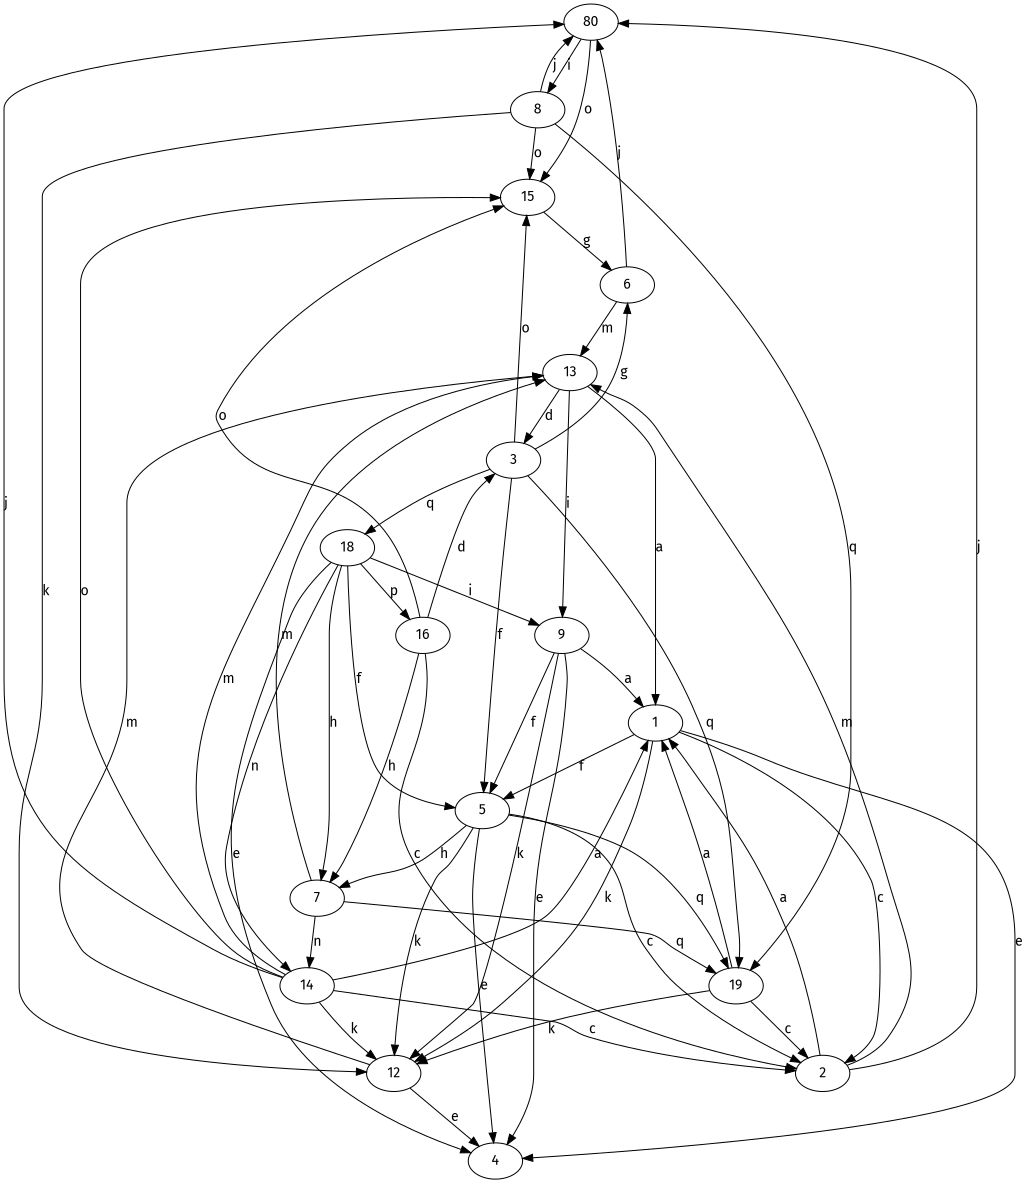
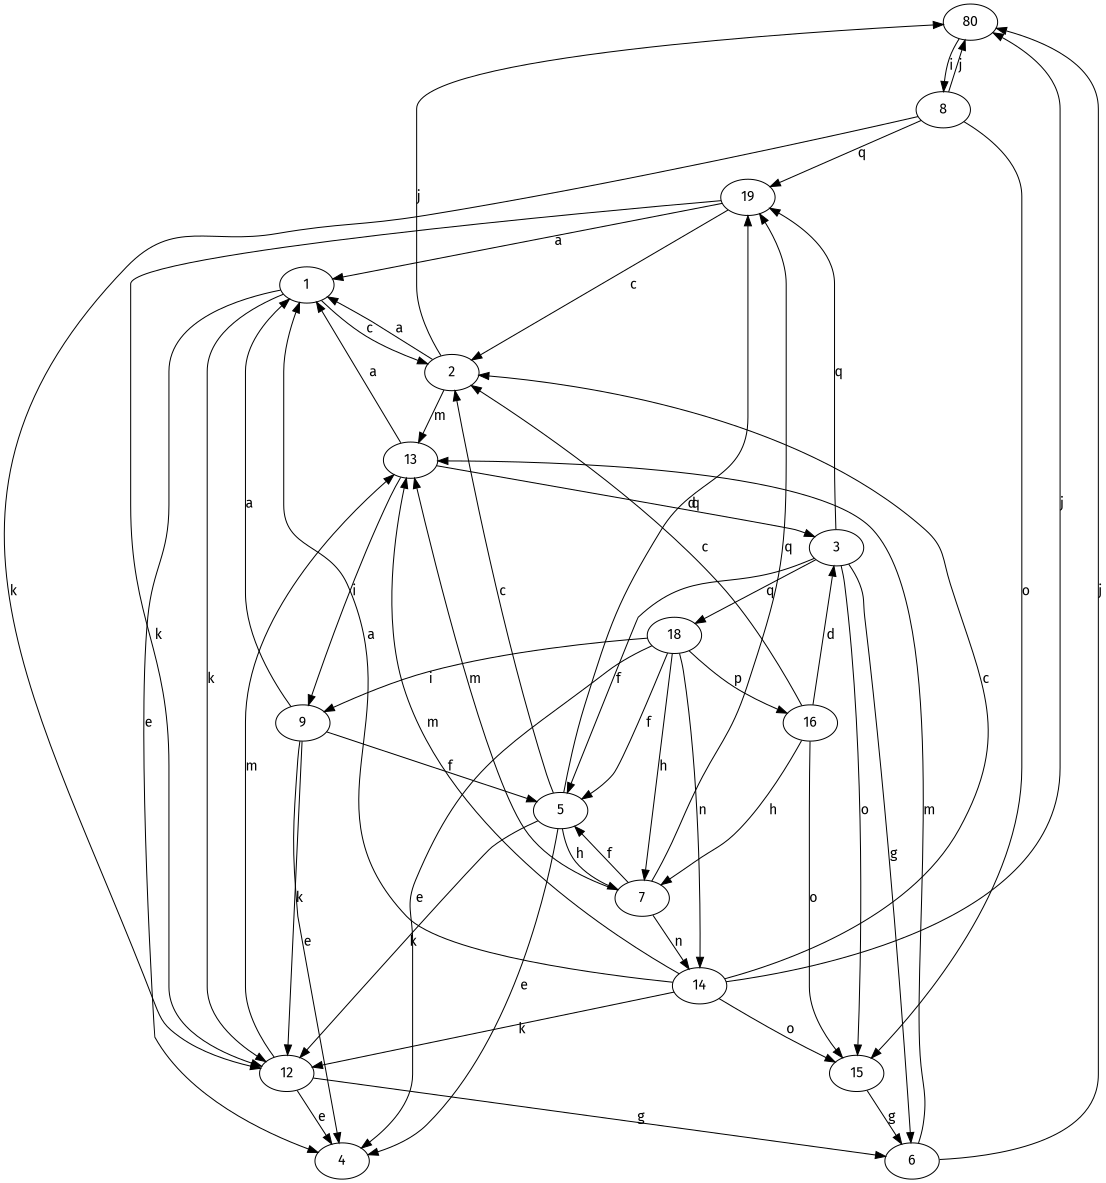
  strict digraph {
    fontname="Fira Sans"
    node [fontname="Fira Sans"]
    edge [fontname="Fira Sans"]
    n1 [label=80]
    15
    8
    1
    2
    4
    12
    13
    6
    3
    9
    5
    18
    19
    7
    14
    16
-   n1 -> 15 [label=o]
    n1 -> 8 [label=i]
    15 -> 6 [label=g]
    8 -> n1 [label=j]
    8 -> 15 [label=o]
    8 -> 12 [label=k]
    8 -> 19 [label=q]
    1 -> 2 [label=c]
    1 -> 4 [label=e]
    1 -> 12 [label=k]
    2 -> n1 [label=j]
    2 -> 1 [label=a]
    2 -> 13 [label=m]
    12 -> 4 [label=e]
    12 -> 13 [label=m]
+   12 -> 6 [label=g]
    13 -> 1 [label=a]
    13 -> 3 [label=d]
    13 -> 9 [label=i]
    6 -> n1 [label=j]
    6 -> 13 [label=m]
    3 -> 15 [label=o]
    3 -> 6 [label=g]
    3 -> 5 [label=f]
    3 -> 18 [label=q]
    3 -> 19 [label=q]
    9 -> 1 [label=a]
    9 -> 4 [label=e]
    9 -> 12 [label=k]
    9 -> 5 [label=f]
    5 -> 2 [label=c]
    5 -> 4 [label=e]
    5 -> 12 [label=k]
    5 -> 19 [label=q]
    5 -> 7 [label=h]
    18 -> 4 [label=e]
    18 -> 9 [label=i]
    18 -> 5 [label=f]
    18 -> 7 [label=h]
    18 -> 14 [label=n]
    18 -> 16 [label=p]
    19 -> 1 [label=a]
    19 -> 2 [label=c]
    19 -> 12 [label=k]
    7 -> 13 [label=m]
-   1 -> 5 [label=f]
+   7 -> 5 [label=f]
    7 -> 19 [label=q]
    7 -> 14 [label=n]
    14 -> n1 [label=j]
    14 -> 15 [label=o]
    14 -> 1 [label=a]
    14 -> 2 [label=c]
    14 -> 12 [label=k]
    14 -> 13 [label=m]
    16 -> 15 [label=o]
    16 -> 2 [label=c]
    16 -> 3 [label=d]
    16 -> 7 [label=h]
  }
